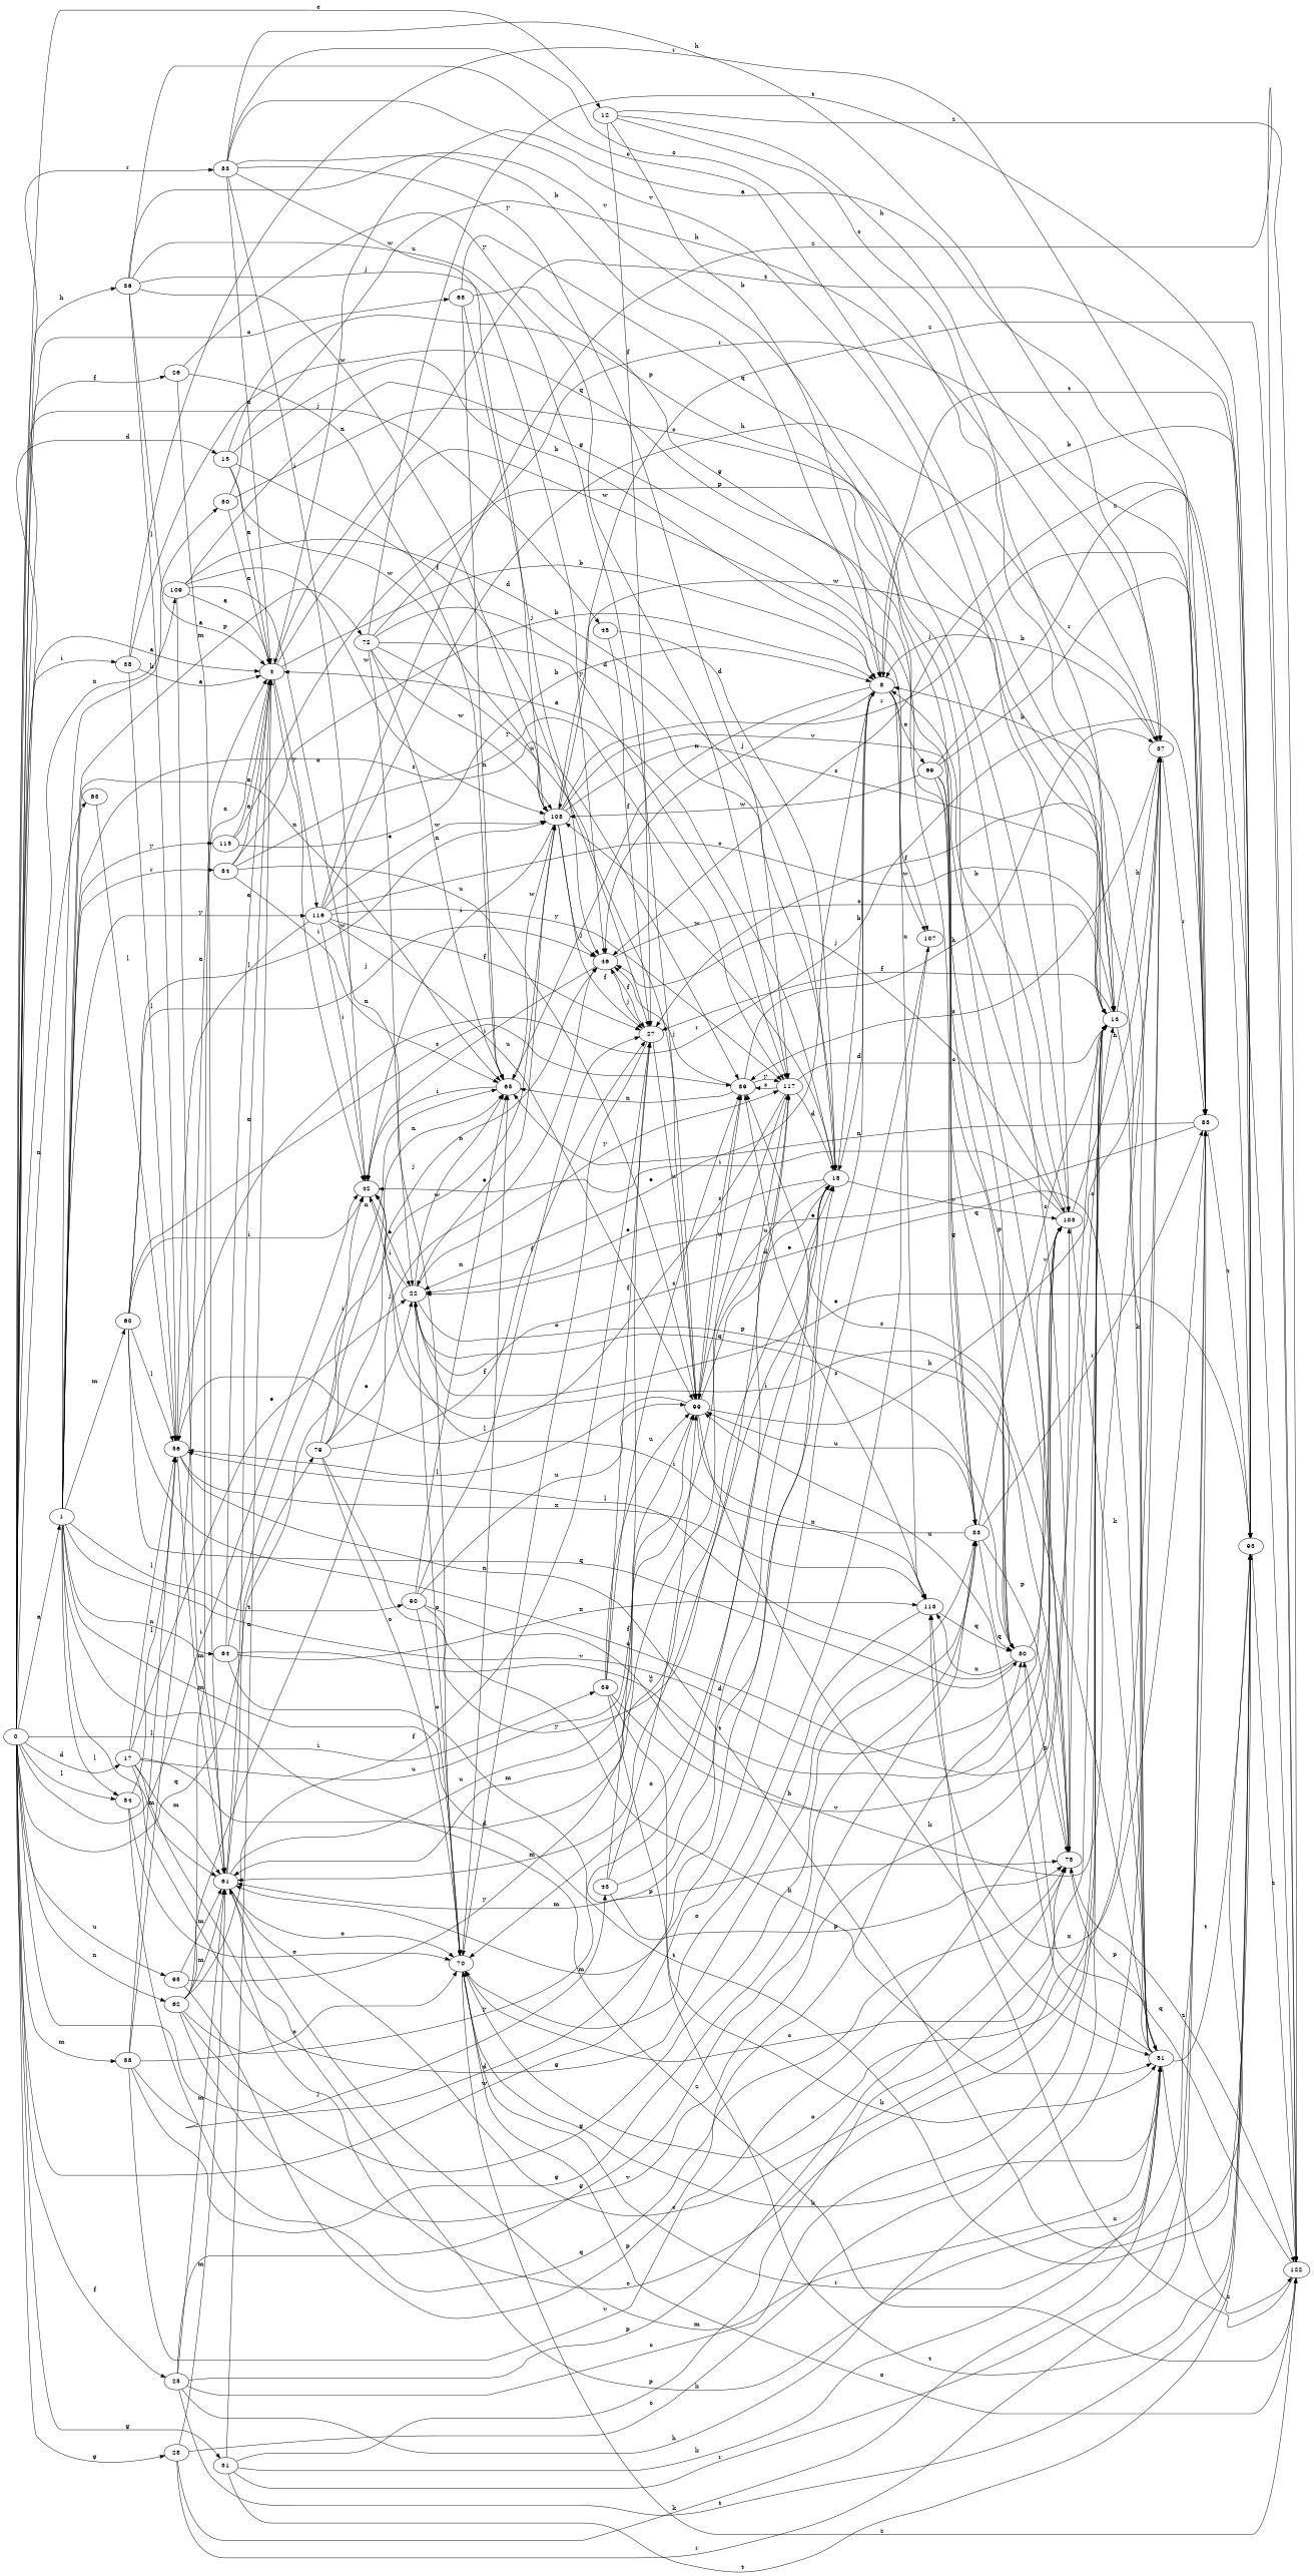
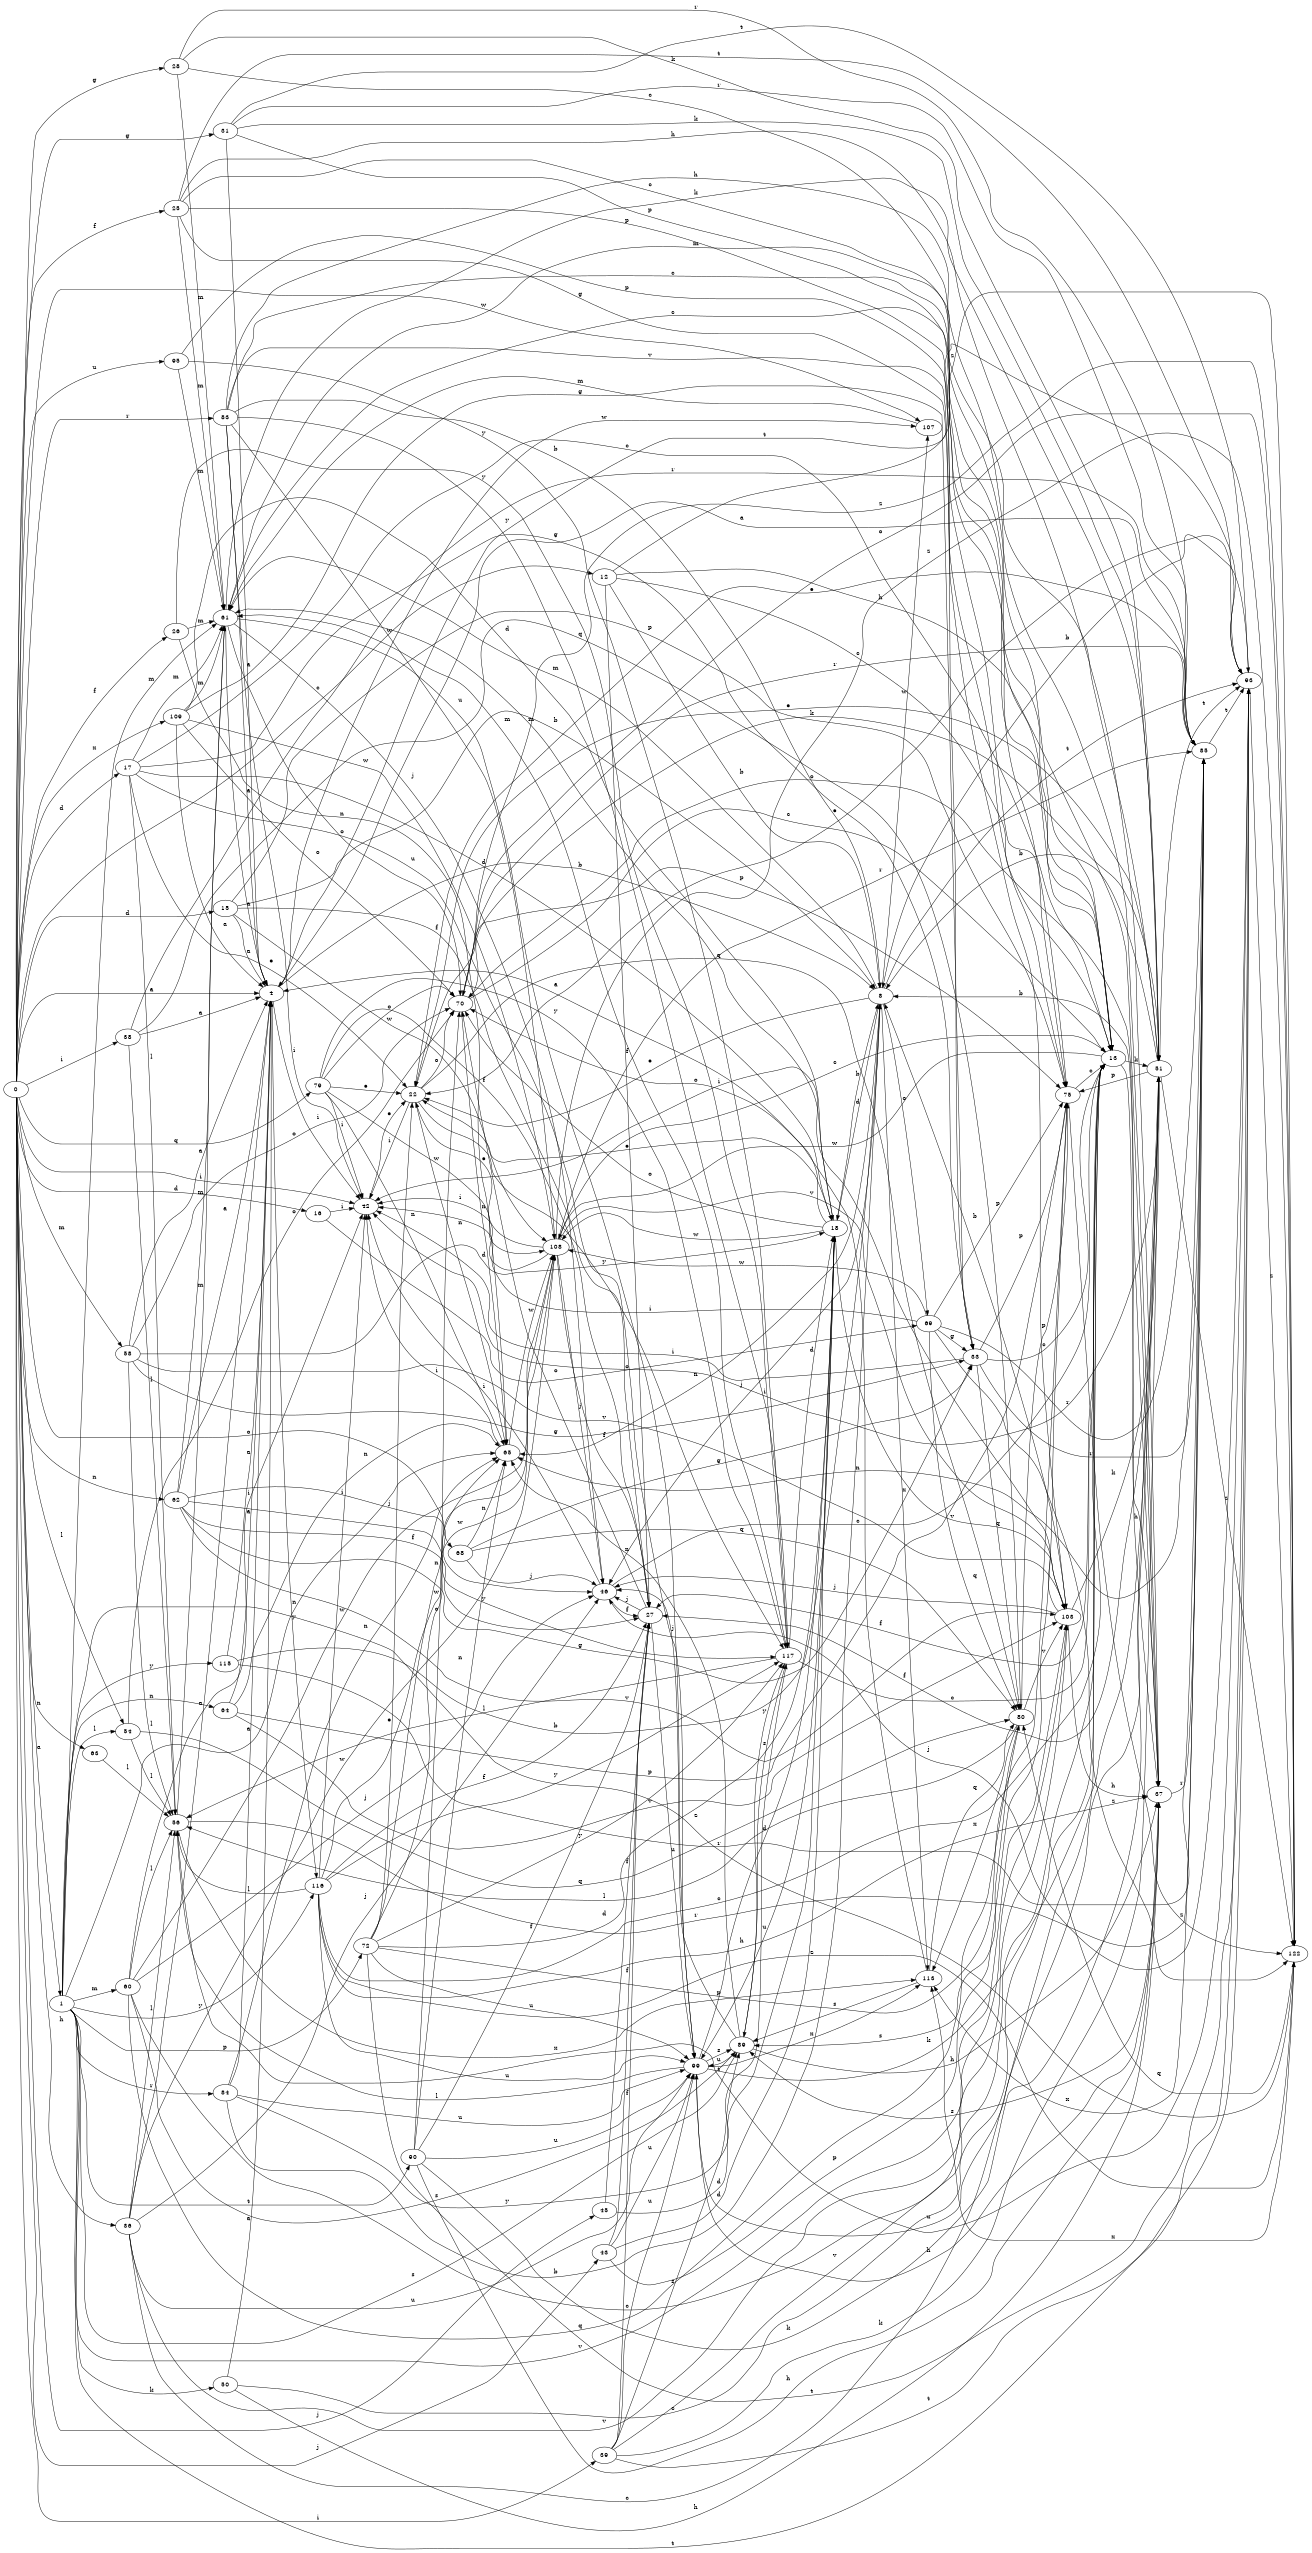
  strict digraph {
    rankdir=LR
    0
    1
    4
    12
    15
+   16
    17
    25
    26
    28
    31
    36
    38
    39
    42
    43
    45
    54
    58
    62
    63
    68
    79
    83
    95
    107
    109
    50
    60
    61
    64
    65
    72
    84
    89
    90
    93
    103
    115
    116
    122
    8
    13
    27
    37
    108
    75
    69
    18
    22
    n51 [label=33]
    56
    99
    117
    51
    85
    46
    80
    70
    113
    0 -> 1 [label=a]
    0 -> 4 [label=a]
    0 -> 12 [label=c]
    0 -> 15 [label=d]
+   0 -> 16 [label=d]
    0 -> 17 [label=d]
    0 -> 25 [label=f]
    0 -> 26 [label=f]
    0 -> 28 [label=g]
    0 -> 31 [label=g]
    0 -> 36 [label=h]
    0 -> 38 [label=i]
    0 -> 39 [label=i]
    0 -> 42 [label=i]
    0 -> 43 [label=j]
    0 -> 45 [label=j]
    0 -> 54 [label=l]
    0 -> 58 [label=m]
    0 -> 62 [label=n]
    0 -> 63 [label=n]
    0 -> 68 [label=o]
    0 -> 79 [label=q]
    0 -> 83 [label=r]
    0 -> 95 [label=u]
    0 -> 107 [label=w]
    0 -> 109 [label=x]
    1 -> 54 [label=l]
    1 -> 50 [label=k]
    1 -> 60 [label=m]
    1 -> 61 [label=m]
    1 -> 64 [label=n]
    1 -> 65 [label=n]
    1 -> 72 [label=p]
    1 -> 84 [label=r]
    1 -> 89 [label=s]
    1 -> 90 [label=t]
    1 -> 93 [label=t]
    1 -> 103 [label=v]
    1 -> 115 [label=y]
    1 -> 116 [label=y]
    1 -> 122 [label=z]
    4 -> 42 [label=i]
    4 -> 107 [label=w]
    4 -> 93 [label=t]
    4 -> 116 [label=y]
    4 -> 8 [label=b]
    12 -> 122 [label=z]
    12 -> 8 [label=b]
    12 -> 13 [label=c]
    12 -> 27 [label=f]
    12 -> 37 [label=h]
    15 -> 4 [label=a]
    15 -> 8 [label=b]
    15 -> 27 [label=f]
    15 -> 108 [label=w]
    15 -> 75 [label=p]
+   16 -> 42 [label=i]
+   16 -> 69 [label=o]
    17 -> 61 [label=m]
    17 -> 13 [label=c]
    17 -> 18 [label=d]
    17 -> 22 [label=e]
    17 -> n51 [label=g]
    17 -> 56 [label=l]
    17 -> 99 [label=u]
    25 -> 61 [label=m]
    25 -> 93 [label=t]
    25 -> 13 [label=c]
    25 -> 37 [label=h]
    25 -> 75 [label=p]
    25 -> n51 [label=g]
    26 -> 61 [label=m]
    26 -> 65 [label=n]
    26 -> 117 [label=y]
    28 -> 61 [label=m]
    28 -> 13 [label=c]
    28 -> 51 [label=k]
    28 -> 85 [label=r]
    31 -> 4 [label=a]
    31 -> 93 [label=t]
    31 -> 75 [label=p]
    31 -> 51 [label=k]
    31 -> 85 [label=r]
    36 -> 4 [label=a]
    36 -> 103 [label=v]
    36 -> 13 [label=c]
    36 -> 108 [label=w]
    36 -> 56 [label=l]
    36 -> 99 [label=u]
    36 -> 46 [label=j]
    38 -> 4 [label=a]
    38 -> 56 [label=l]
    38 -> 85 [label=r]
    38 -> 80 [label=q]
    39 -> 89 [label=s]
    39 -> 93 [label=t]
    39 -> 103 [label=v]
    39 -> 27 [label=f]
    39 -> 99 [label=u]
    39 -> 51 [label=k]
    42 -> 22 [label=e]
    43 -> 27 [label=f]
    43 -> 75 [label=p]
    43 -> 18 [label=d]
    43 -> 99 [label=u]
    45 -> 27 [label=f]
    45 -> 18 [label=d]
    54 -> 56 [label=l]
    54 -> 80 [label=q]
    54 -> 70 [label=o]
    58 -> 4 [label=a]
    58 -> 103 [label=v]
    58 -> 18 [label=d]
    58 -> n51 [label=g]
    58 -> 56 [label=l]
    58 -> 70 [label=o]
    62 -> 4 [label=a]
    62 -> 61 [label=m]
    62 -> 103 [label=v]
    62 -> 27 [label=f]
    62 -> n51 [label=g]
    62 -> 117 [label=y]
    62 -> 46 [label=j]
    63 -> 56 [label=l]
    68 -> 65 [label=n]
    68 -> n51 [label=g]
    68 -> 46 [label=j]
    68 -> 80 [label=q]
    79 -> 42 [label=i]
    79 -> 65 [label=n]
    79 -> 27 [label=f]
    79 -> 108 [label=w]
    79 -> 22 [label=e]
    79 -> 117 [label=y]
    79 -> 70 [label=o]
    83 -> 4 [label=a]
    83 -> 42 [label=i]
    83 -> 103 [label=v]
    83 -> 8 [label=b]
    83 -> 13 [label=c]
    83 -> 37 [label=h]
    83 -> 108 [label=w]
    83 -> 117 [label=y]
    95 -> 61 [label=m]
    95 -> 75 [label=p]
    95 -> 117 [label=y]
    107 -> 61 [label=m]
    109 -> 4 [label=a]
    109 -> 61 [label=m]
    109 -> 108 [label=w]
    109 -> 18 [label=d]
    109 -> n51 [label=g]
    109 -> 70 [label=o]
    50 -> 4 [label=a]
    50 -> 13 [label=c]
    50 -> 37 [label=h]
    60 -> 42 [label=i]
    60 -> 89 [label=s]
    60 -> 13 [label=c]
    60 -> 108 [label=w]
    60 -> 56 [label=l]
    60 -> 46 [label=j]
    60 -> 80 [label=q]
    61 -> 4 [label=a]
    61 -> 13 [label=c]
    61 -> 99 [label=u]
    61 -> 51 [label=k]
    61 -> 46 [label=j]
    61 -> 70 [label=o]
    64 -> 4 [label=a]
    64 -> 65 [label=n]
    64 -> 103 [label=v]
    64 -> 75 [label=p]
-   64 -> 113 [label=x]
    65 -> 42 [label=i]
    65 -> 108 [label=w]
    72 -> 65 [label=n]
    72 -> 93 [label=t]
    72 -> 108 [label=w]
    72 -> 75 [label=p]
    72 -> 18 [label=d]
    72 -> 22 [label=e]
    72 -> 99 [label=u]
    72 -> 117 [label=y]
    84 -> 4 [label=a]
    84 -> 65 [label=n]
    84 -> 8 [label=b]
    84 -> 99 [label=u]
    84 -> 117 [label=y]
    89 -> 65 [label=n]
    89 -> 37 [label=h]
    89 -> 99 [label=u]
    89 -> 117 [label=y]
    89 -> 46 [label=j]
    90 -> 65 [label=n]
    90 -> 27 [label=f]
    90 -> 37 [label=h]
    90 -> 99 [label=u]
    90 -> 51 [label=k]
    90 -> 70 [label=o]
    93 -> 122 [label=z]
    93 -> 8 [label=b]
    93 -> 22 [label=e]
    93 -> 46 [label=j]
    103 -> 42 [label=i]
    103 -> 8 [label=b]
    103 -> 37 [label=h]
    103 -> 51 [label=k]
    103 -> 46 [label=j]
    115 -> 4 [label=a]
    115 -> 8 [label=b]
    115 -> 85 [label=r]
    116 -> 42 [label=i]
    116 -> 122 [label=z]
    116 -> 13 [label=c]
    116 -> 27 [label=f]
    116 -> 37 [label=h]
    116 -> 108 [label=w]
    116 -> 56 [label=l]
    116 -> 99 [label=u]
    116 -> 117 [label=y]
    122 -> 80 [label=q]
    122 -> 70 [label=o]
    122 -> 113 [label=x]
    8 -> 107 [label=w]
    8 -> 61 [label=m]
    8 -> 65 [label=n]
    8 -> 93 [label=t]
    8 -> 69 [label=o]
    8 -> 18 [label=d]
    8 -> 22 [label=e]
    8 -> 46 [label=j]
    8 -> 113 [label=x]
    13 -> 27 [label=f]
    13 -> 37 [label=h]
    13 -> 108 [label=w]
    13 -> 51 [label=k]
    27 -> 99 [label=u]
    27 -> 46 [label=j]
    27 -> 70 [label=o]
    37 -> 89 [label=s]
    37 -> 8 [label=b]
    37 -> 85 [label=r]
    37 -> 70 [label=o]
    108 -> 42 [label=i]
    108 -> 103 [label=v]
    108 -> 122 [label=z]
    108 -> 13 [label=c]
    108 -> 27 [label=f]
    108 -> 22 [label=e]
    108 -> 85 [label=r]
    108 -> 46 [label=j]
    75 -> 122 [label=z]
    75 -> 13 [label=c]
+   69 -> 42 [label=i]
    69 -> 122 [label=z]
    69 -> 108 [label=w]
    69 -> 75 [label=p]
    69 -> n51 [label=g]
    69 -> 85 [label=r]
    69 -> 80 [label=q]
    18 -> 4 [label=a]
    18 -> 61 [label=m]
    18 -> 103 [label=v]
    18 -> 8 [label=b]
    18 -> 108 [label=w]
    18 -> 22 [label=e]
    18 -> 99 [label=u]
    18 -> 70 [label=o]
    22 -> 42 [label=i]
    22 -> 65 [label=n]
    22 -> 75 [label=p]
    22 -> 117 [label=y]
    22 -> 80 [label=q]
    22 -> 70 [label=o]
    n51 -> 42 [label=i]
    n51 -> 13 [label=c]
    n51 -> 75 [label=p]
-   n51 -> 99 [label=u]
    n51 -> 85 [label=r]
    n51 -> 80 [label=q]
    56 -> 61 [label=m]
    56 -> 93 [label=t]
    56 -> 85 [label=r]
    56 -> 113 [label=x]
    99 -> 89 [label=s]
    99 -> 37 [label=h]
    99 -> 18 [label=d]
    99 -> 56 [label=l]
    99 -> 51 [label=k]
    99 -> 113 [label=x]
    117 -> 61 [label=m]
    117 -> 89 [label=s]
    117 -> 13 [label=c]
    117 -> 18 [label=d]
    117 -> 56 [label=l]
    51 -> 42 [label=i]
    51 -> 61 [label=m]
    51 -> 93 [label=t]
    51 -> 122 [label=z]
    51 -> 8 [label=b]
    51 -> 27 [label=f]
    51 -> 75 [label=p]
    51 -> 22 [label=e]
    51 -> 99 [label=u]
    85 -> 4 [label=a]
    85 -> 65 [label=n]
    85 -> 93 [label=t]
    85 -> 22 [label=e]
    85 -> 113 [label=x]
    46 -> 42 [label=i]
    46 -> 13 [label=c]
    46 -> 27 [label=f]
    80 -> 89 [label=s]
    80 -> 103 [label=v]
    80 -> 75 [label=p]
    80 -> 56 [label=l]
    80 -> 113 [label=x]
    70 -> 65 [label=n]
    70 -> 122 [label=z]
    70 -> 13 [label=c]
    70 -> 51 [label=k]
    70 -> 85 [label=r]
    113 -> 89 [label=s]
    113 -> 80 [label=q]
    113 -> 70 [label=o]
  }
